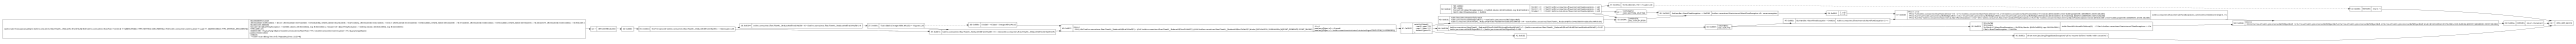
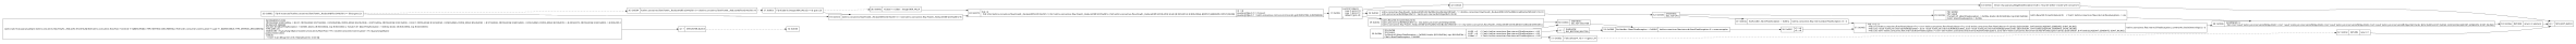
  digraph {
    fontname="Noto Sans"
    rankdir=LR
    node [fontname="Noto Sans" shape=record]
    edge [fontname="Noto Sans"]
    n1 [label="{32\:\ ?|MTH_ENTER_BLOCK\l}"]
    n2 [label="{34\:\ 0x0000}"]
    n3 [label="{35\:\ 0x0002|if ((r9 instanceof kotlinx.coroutines.flow.FlowKt__ReduceKt$firstOrNull$1) == false) goto L28\l}"]
    n4 [label="{36\:\ 0x0004|kotlinx.coroutines.flow.FlowKt__ReduceKt$firstOrNull$1 r0 = (kotlinx.coroutines.flow.FlowKt__ReduceKt$firstOrNull$1) r9\l}"]
    n5 [label="{39\:\ 0x0014|kotlinx.coroutines.flow.FlowKt__ReduceKt$firstOrNull$1 r0 = new kotlinx.coroutines.flow.FlowKt__ReduceKt$firstOrNull$1(r9)\l}"]
    n6 [label="{37\:\ 0x000c|if ((r0.label & Integer.MIN_VALUE) == 0) goto L28\l}"]
    n7 [label="{40\:\ 0x0019|PHI: r0 \l  PHI: (r0v2 kotlinx.coroutines.flow.FlowKt__ReduceKt$firstOrNull$1) = (r0v1 kotlinx.coroutines.flow.FlowKt__ReduceKt$firstOrNull$1), (r0v5 kotlinx.coroutines.flow.FlowKt__ReduceKt$firstOrNull$1) binds: [B:39:0x0014, B:38:0x000e] A[DONT_GENERATE, DONT_INLINE]\l|r9 = r8\ljava.lang.Object r0 = r9.result\ljava.lang.Object r1 = kotlin.coroutines.intrinsics.IntrinsicsKt.getCOROUTINE_SUSPENDED()\l}"]
    n8 [label="{38\:\ 0x000e|r0.label = r0.label \- Integer.MIN_VALUE\l}"]
    n9 [label="{41\:\ 0x0022|switch(r9.label) \{\l    case 0: goto L19;\l    case 1: goto L11;\l    default: goto L0;\l\}\l}"]
    n10 [label="{42\:\ 0x0025}"]
    n11 [label="{44\:\ 0x002d|kotlinx.coroutines.flow.FlowKt__ReduceKt$firstOrNull$$inlined$collectWhile$1 r1 = (kotlinx.coroutines.flow.FlowKt__ReduceKt$firstOrNull$$inlined$collectWhile$1) r9.L$1\lkotlin.jvm.internal.Ref$ObjectRef r2 = (kotlin.jvm.internal.Ref.ObjectRef) r9.L$0\l}"]
    n12 [label="{49\:\ 0x003c|kotlin.ResultKt.throwOnFailure(r0)\lkotlin.jvm.internal.Ref$ObjectRef r2 = new kotlin.jvm.internal.Ref.ObjectRef()\lkotlinx.coroutines.flow.FlowKt__ReduceKt$firstOrNull$$inlined$collectWhile$1 r4 = new kotlinx.coroutines.flow.FlowKt__ReduceKt$firstOrNull$$inlined$collectWhile$1()\l}"]
    n13 [label="{43\:\ 0x002c|throw new java.lang.IllegalStateException(\"call to 'resume' before 'invoke' with coroutine\")\l}"]
    n14 [label="{62\:\ 0x0036|SYNTHETIC\lEXC_TOP_PHI\l}"]
    n15 [label="{60\:\ 0x004c|SYNTHETIC\lEXC_TOP_SPLITTER\l}"]
    n16 [label="{33\:\ ?|MTH_EXIT_BLOCK\l}"]
    n17 [label="{45\:\ 0x0036|TRY_ENTER\lTRY_LEAVE\lTryCatch #1 \{AbortFlowException \-\> 0x003a, blocks: (B:45:0x0036), top: B:62:0x0036 \}\lCatch: AbortFlowException \-\> 0x003a\l|kotlin.ResultKt.throwOnFailure(r0)     \/\/ Catch: kotlinx.coroutines.flow.internal.FlowExceptions \-\> L3a\l}"]
    n18 [label="{47\:\ 0x003a|ExcHandler: AbortFlowException \-\> 0x003a\l|kotlinx.coroutines.flow.internal.AbortFlowException r3 = e\l}"]
-   n19 [label="{58\:\ 0x006b|PHI: r2 \l  PHI: (r2v3 'result' kotlin.jvm.internal.Ref$ObjectRef) = (r2v1 'result' kotlin.jvm.internal.Ref$ObjectRef), (r2v2 'result' kotlin.jvm.internal.Ref$ObjectRef), (r2v5 'result' kotlin.jvm.internal.Ref$ObjectRef) binds: [B:53:0x005d, B:57:0x0065, B:45:0x0036] A[DONT_GENERATE, DONT_INLINE]\l}"]
+   n19 [label="{58\:\ 0x006b|SUSPENDED: r2 \l  PHI: (r2v3 'result' kotlin.jvm.internal.Ref$ObjectRef) = (r2v1 'result' kotlin.jvm.internal.Ref$ObjectRef), (r2v2 'result' kotlin.jvm.internal.Ref$ObjectRef), (r2v5 'result' kotlin.jvm.internal.Ref$ObjectRef) binds: [B:53:0x005d, B:57:0x0065, B:45:0x0036] A[DONT_GENERATE, DONT_INLINE]\l}"]
    n20 [label="{57\:\ 0x0065|PHI: r1 r2 r3 \l  PHI: (r1v3 kotlinx.coroutines.flow.FlowCollector\<T\>) = (r1v1 kotlinx.coroutines.flow.FlowCollector\<T\>), (r1v5 kotlinx.coroutines.flow.FlowCollector\<T\>) binds: [B:56:0x0061, B:47:0x003a] A[DONT_GENERATE, DONT_INLINE]\l  PHI: (r2v2 'result' kotlin.jvm.internal.Ref$ObjectRef) = (r2v1 'result' kotlin.jvm.internal.Ref$ObjectRef), (r2v5 'result' kotlin.jvm.internal.Ref$ObjectRef) binds: [B:56:0x0061, B:47:0x003a] A[DONT_GENERATE, DONT_INLINE]\l  PHI: (r3v2 'e$iv' kotlinx.coroutines.flow.internal.AbortFlowException) = (r3v1 'e$iv' kotlinx.coroutines.flow.internal.AbortFlowException), (r3v3 'e$iv' kotlinx.coroutines.flow.internal.AbortFlowException) binds: [B:56:0x0061, B:47:0x003a] A[DONT_GENERATE, DONT_INLINE]\l|kotlinx.coroutines.flow.internal.FlowExceptions_commonKt.checkOwnership(r3, r1)\l}"]
    n21 [label="{59\:\ 0x006e|RETURN\l|return r2.element\l}"]
    n22 [label="{55\:\ 0x0060|ExcHandler: AbortFlowException \-\> 0x0060\l|kotlinx.coroutines.flow.internal.AbortFlowException r8 = move\-exception\l}"]
    n23 [label="{50\:\ 0x004c|TRY_ENTER\lTRY_LEAVE\lTryCatch #0 \{AbortFlowException \-\> 0x0060, blocks: (B:50:0x004c), top: B:60:0x004c \}\lCatch: AbortFlowException \-\> 0x0060\l|r9.L$0 = r2     \/\/ Catch: kotlinx.coroutines.flow.internal.FlowExceptions \-\> L60\lr9.L$1 = r4     \/\/ Catch: kotlinx.coroutines.flow.internal.FlowExceptions \-\> L60\lr9.label = 1     \/\/ Catch: kotlinx.coroutines.flow.internal.FlowExceptions \-\> L60\l}"]
    n24 [label="{51\:\ 0x005a|if (r8.collect(r4, r9) != r1) goto L24\l}"]
    n25 [label="{61\:\ ?|SYNTHETIC\lEXC_BOTTOM_SPLITTER\l}"]
    n26 [label="{56\:\ 0x0061|r1 = r4\lr3 = r8\l}"]
    n27 [label="{52\:\ 0x005c|RETURN\l|return r1\l}"]
    n28 [label="{public static final java.lang.Object kotlinx.coroutines.flow.FlowKt__ReduceKt.firstOrNull((r8v0 kotlinx.coroutines.flow.Flow\<? extends T\> A[IMMUTABLE_TYPE, METHOD_ARGUMENT]), (r9v0 kotlin.coroutines.Continuation\<? super T\> A[IMMUTABLE_TYPE, METHOD_ARGUMENT]))  | INCONSISTENT_CODE\lCROSS_EDGE: B:59:0x006e \-\> B:33:?, CROSS_EDGE: B:57:0x0065 \-\> B:58:0x006b, CROSS_EDGE: B:62:0x0036 \-\> B:47:0x003a, CROSS_EDGE: B:52:0x005c \-\> B:33:?, CROSS_EDGE: B:53:0x005d \-\> B:58:0x006b, CROSS_EDGE: B:56:0x0061 \-\> B:57:0x0065, CROSS_EDGE: B:60:0x004c \-\> B:55:0x0060, CROSS_EDGE: B:39:0x0014 \-\> B:40:0x0019, CROSS_EDGE: B:35:0x0002 \-\> B:39:0x0014\lINLINE_NOT_NEEDED\lTryCatch #0 \{AbortFlowException \-\> 0x0060, blocks: (B:50:0x004c), top: B:60:0x004c \}, TryCatch #1 \{AbortFlowException \-\> 0x003a, blocks: (B:45:0x0036), top: B:62:0x0036 \}\lTYPE_VARS: [T]\lSIGNATURE: \<T:Ljava\/lang\/Object;\>(Lkotlinx\/coroutines\/flow\/Flow\<+TT;\>;Lkotlin\/coroutines\/Continuation\<\-TT;\>;)Ljava\/lang\/Object;\lJadxCommentsAttr\{\l DEBUG: \l \-\> Don't trust debug lines info. Repeating lines: [122=4]\}\l}"]
    n1 -> n2 [style=dashed]
-   n2 -> n3
    n3 -> n4 [style=dashed]
    n3 -> n5
    n4 -> n6 [style=dashed]
    n5 -> n7
    n6 -> n5
    n6 -> n8 [style=dashed]
    n7 -> n9
    n8 -> n7
    n9 -> n10
    n9 -> n11
    n9 -> n12
    n10 -> n13
    n11 -> n14
    n12 -> n15
    n13 -> n16
    n14 -> n17
    n14 -> n18
    n15 -> n22
    n17 -> n19
    n18 -> n20
    n19 -> n21
    n20 -> n19
    n21 -> n16
    n22 -> n26
    n23 -> n15
    n23 -> n24
    n23 -> n25
    n24 -> n27 [style=dashed]
    n25 -> n22
    n26 -> n20
    n27 -> n16
    n28 -> n1
  }
